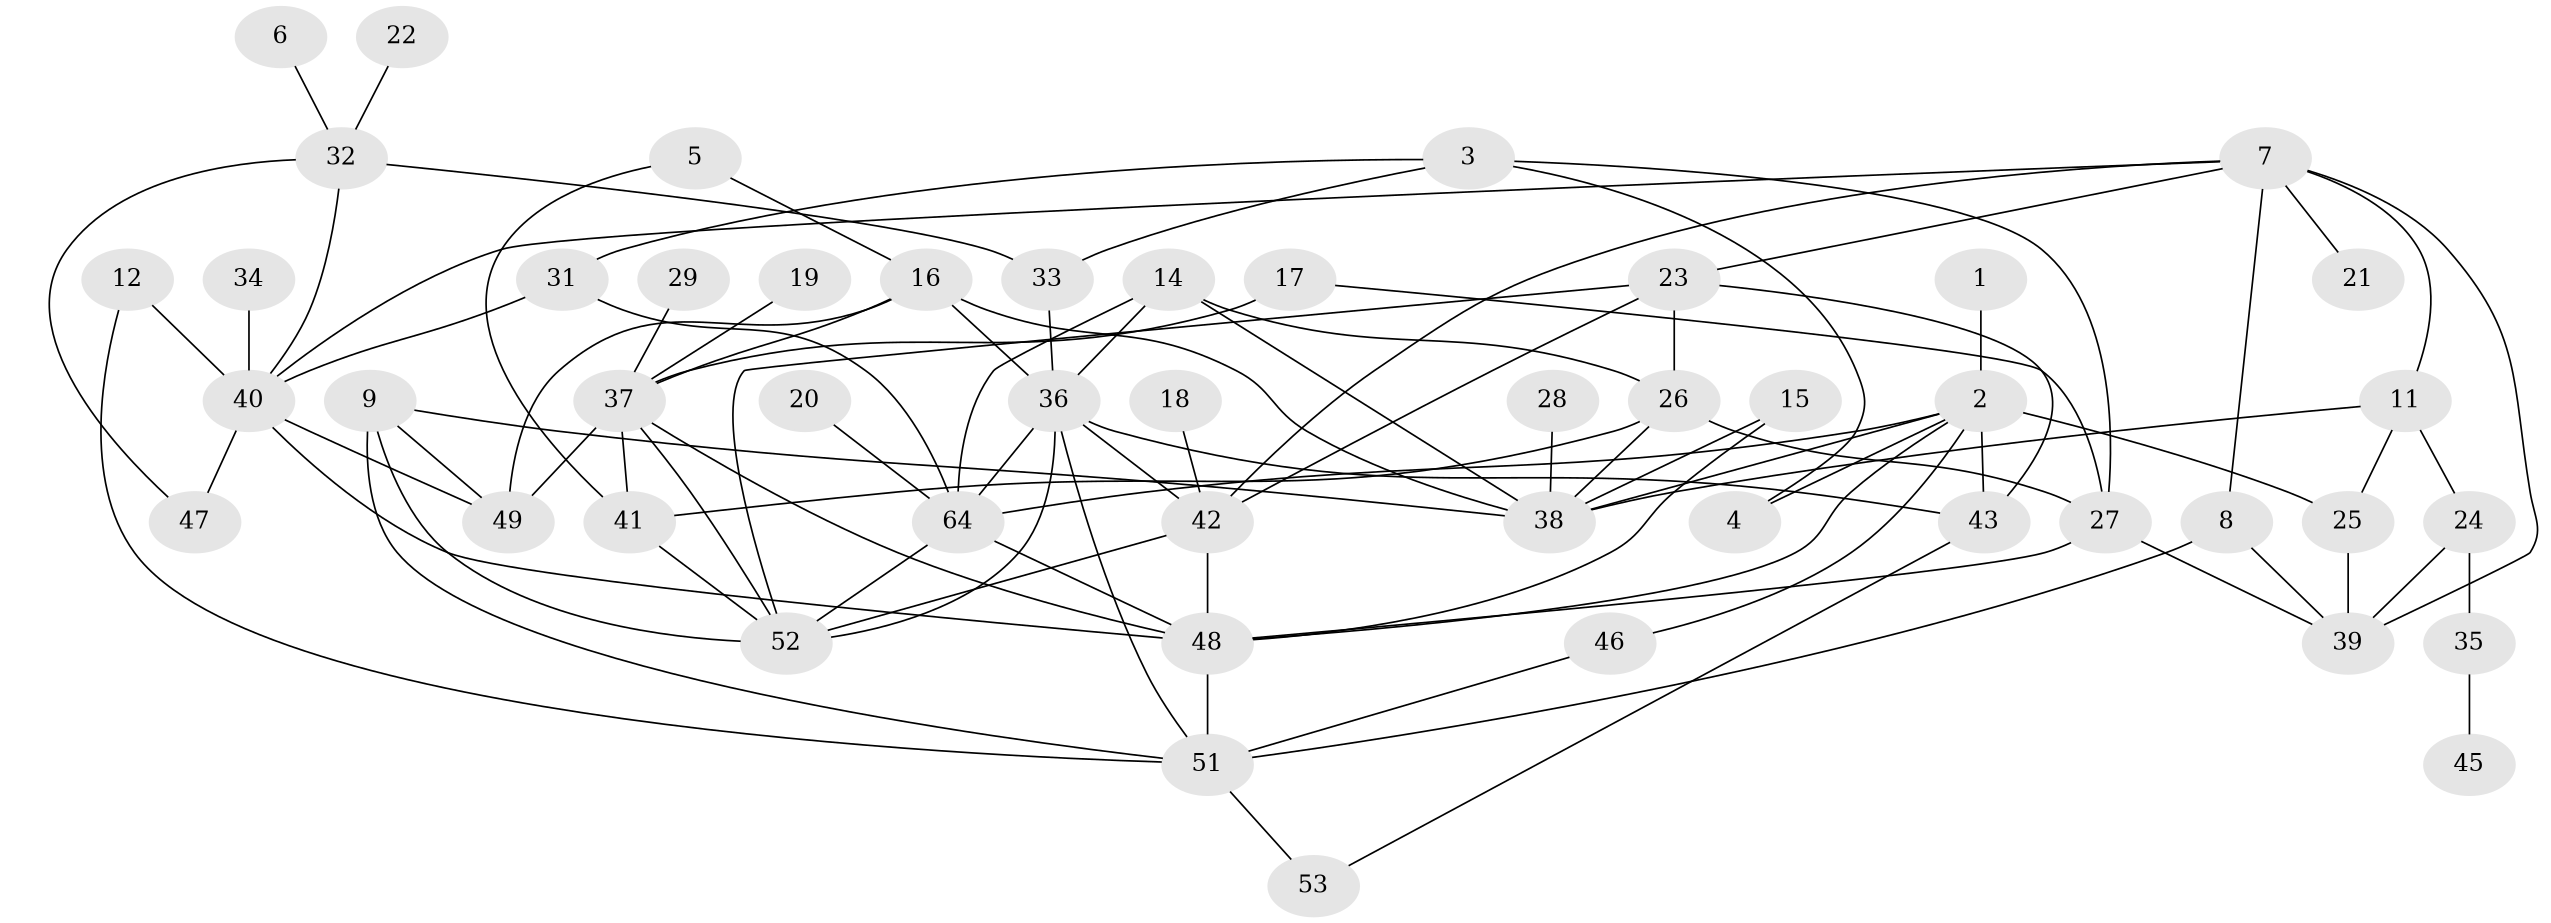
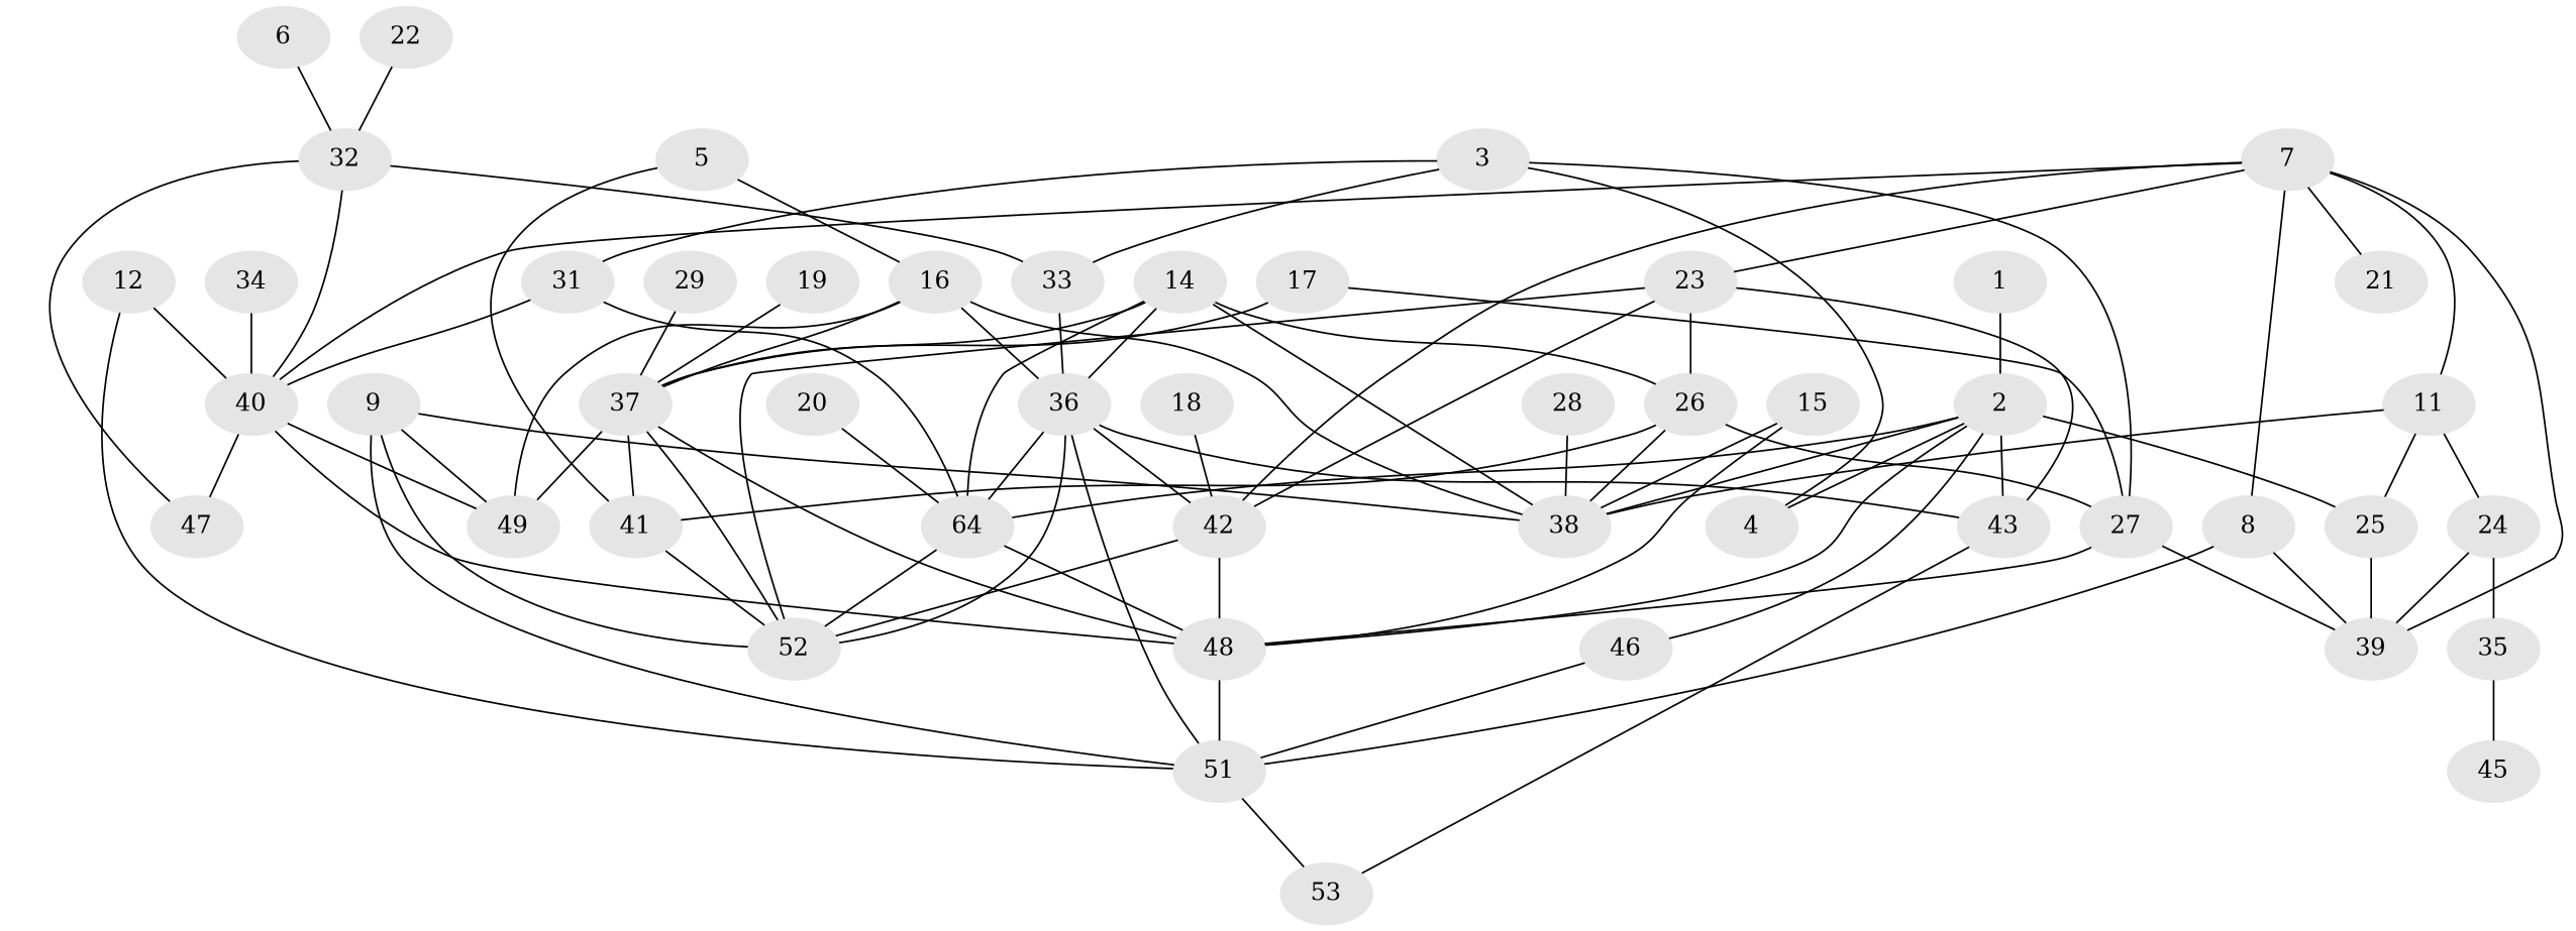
  graph {
    node [color=gray90 style=filled]
    edge [weight=1.0]
    1
    2
    4
    25
    38
    43
    n7 [label=64]
    46
    48
    39
    53
    52
    51
    3
    27
    31
    33
    40
    36
    5
    16
    41
    49
    37
    6
    32
    29
    7
    8
    11
    21
    23
    42
    24
    26
    47
    9
    35
    12
    14
    15
    17
    18
    19
    20
    22
    45
    28
    34
    1 -- 2
    2 -- 4
    2 -- 25
    2 -- 38 [weight=2.0]
    2 -- 43
    2 -- n7
    2 -- 46
    2 -- 48
    25 -- 39
    43 -- 53
    n7 -- 48
    n7 -- 52
    46 -- 51
    48 -- 51
    51 -- 53
    3 -- 4
    3 -- 27
    3 -- 31
    3 -- 33
    27 -- 48
    27 -- 39
    31 -- n7
    31 -- 40
    33 -- 36
    40 -- 48
    40 -- 49
    40 -- 47
    36 -- 43 [weight=2.0]
    36 -- n7
    36 -- 52
    36 -- 51
    36 -- 42
    5 -- 16
    5 -- 41
    16 -- 38
    16 -- 36
    16 -- 49 [weight=2.0]
    16 -- 37
    41 -- 52
    37 -- 48
    37 -- 52
    37 -- 41
    37 -- 49 [weight=2.0]
    6 -- 32
    32 -- 33
    32 -- 40
    32 -- 47
    29 -- 37
    7 -- 39
    7 -- 40
    7 -- 8
    7 -- 11
    7 -- 21
    7 -- 23
    7 -- 42
    8 -- 39
    8 -- 51
    11 -- 25
    11 -- 38
    11 -- 24
    23 -- 43
    23 -- 52
    23 -- 42
    23 -- 26
    42 -- 48 [weight=2.0]
    42 -- 52
    24 -- 39
    24 -- 35
    26 -- 38
    26 -- 27
    26 -- 41
    9 -- 38
    9 -- 52
    9 -- 51
    9 -- 49
    35 -- 45
    12 -- 51
    12 -- 40
    14 -- 38
    14 -- n7
    14 -- 36
+   14 -- 37
    14 -- 26
    15 -- 38
    15 -- 48
    17 -- 27
    17 -- 37
    18 -- 42
    19 -- 37
    20 -- n7
    22 -- 32
    28 -- 38
    34 -- 40
  }
